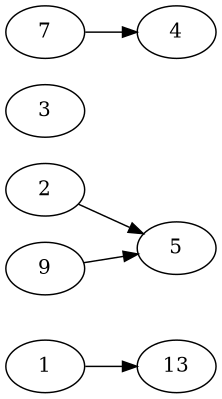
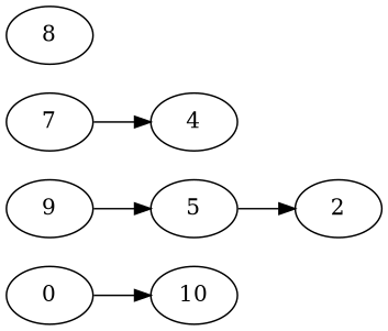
  digraph {
    rankdir=LR
    node [Weight=10]
    edge [Weight=177]
-   1 [Weight=7]
-   10 [label=13]
+   1 [Weight=7 label=0]
+   10
    2 [Weight=2]
    5 [Weight=3]
    9 [Weight=5]
-   3 [Weight=6]
    4 [Weight=6]
    7
+   8 [Weight=3]
    1 -> 10
-   2 -> 5
+   5 -> 2
    9 -> 5 [Weight=118]
    7 -> 4 [Weight=138]
  }
